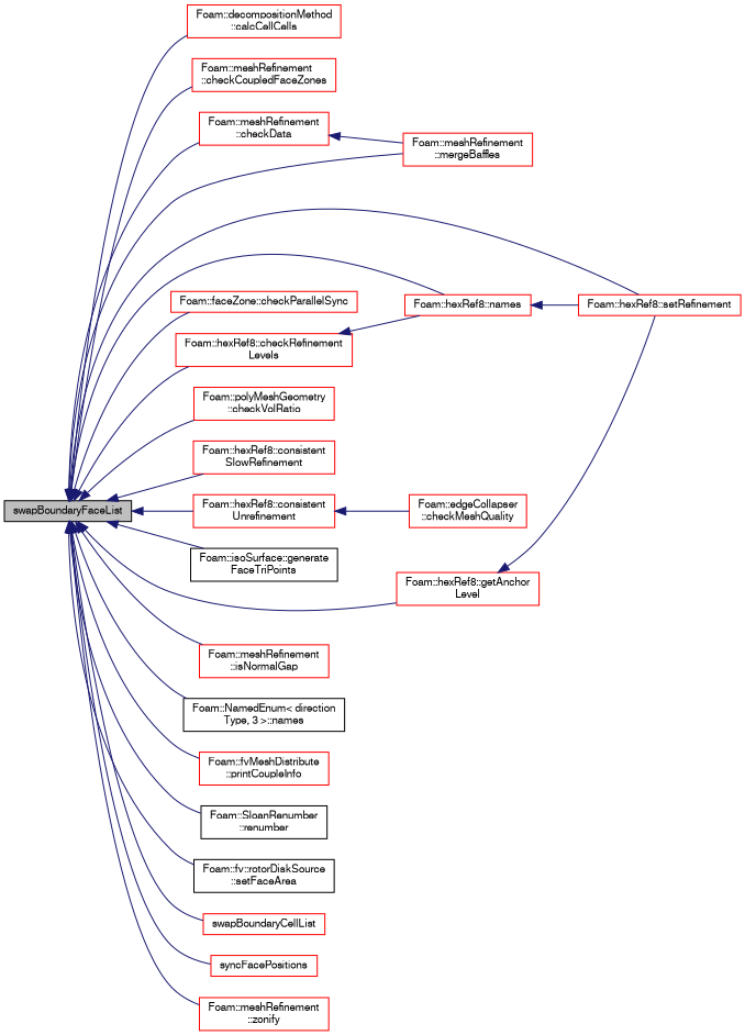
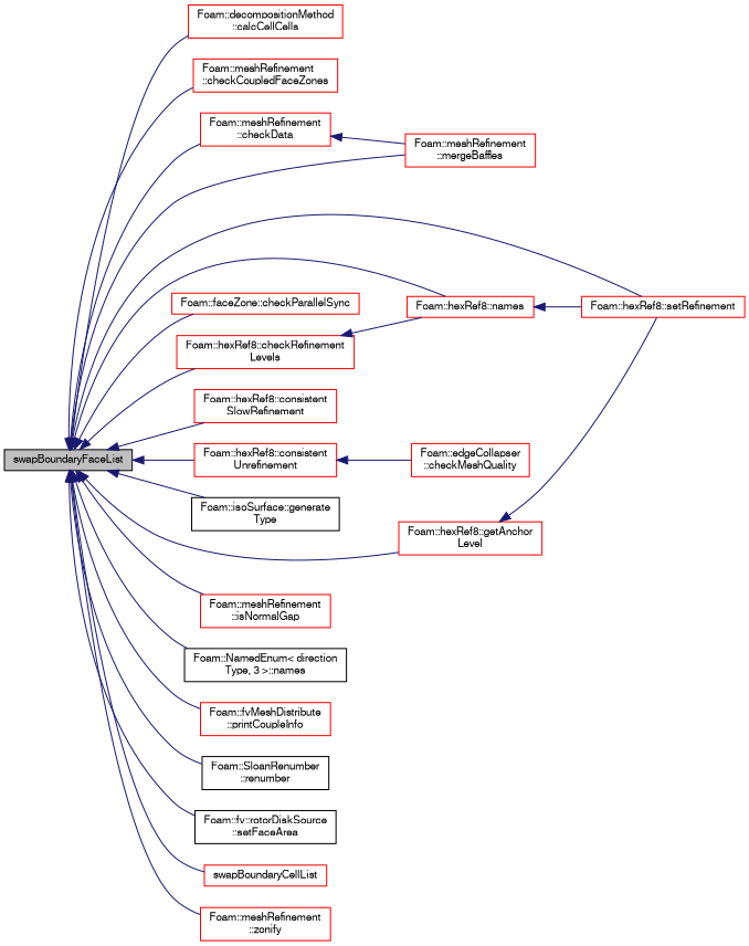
  digraph {
    rankdir=LR
    node [color=red fontname=FreeSans fontsize=10 shape=record]
    edge [color=midnightblue dir=back fontname=FreeSans fontsize=10 labelfontname=FreeSans labelfontsize=10 style=solid]
    n1 [color=black fillcolor=grey75 fontcolor=black height=0.2 label=swapBoundaryFaceList style=filled width=0.4]
    n2 [height=0.2 label="Foam::decompositionMethod\l::calcCellCells" width=0.4]
    n3 [height=0.2 label="Foam::meshRefinement\l::checkCoupledFaceZones" width=0.4]
    n4 [height=0.2 label="Foam::meshRefinement\l::checkData" width=0.4]
    n5 [height=0.2 label="Foam::meshRefinement\l::mergeBaffles" width=0.4]
    n6 [height=0.2 label="Foam::hexRef8::names" width=0.4]
    n7 [height=0.2 label="Foam::hexRef8::setRefinement" width=0.4]
    n8 [height=0.2 label="Foam::faceZone::checkParallelSync" width=0.4]
    n9 [height=0.2 label="Foam::hexRef8::checkRefinement\lLevels" width=0.4]
-   n10 [height=0.2 label="Foam::polyMeshGeometry\l::checkVolRatio" width=0.4]
    n11 [height=0.2 label="Foam::hexRef8::consistent\lSlowRefinement" width=0.4]
    n12 [height=0.2 label="Foam::hexRef8::consistent\lUnrefinement" width=0.4]
-   n13 [color=black height=0.2 label="Foam::isoSurface::generate\lFaceTriPoints" width=0.4]
+   n13 [color=black height=0.2 label="Foam::isoSurface::generate\lType" width=0.4]
    n14 [height=0.2 label="Foam::hexRef8::getAnchor\lLevel" width=0.4]
    n15 [height=0.2 label="Foam::meshRefinement\l::isNormalGap" width=0.4]
    n16 [color=black height=0.2 label="Foam::NamedEnum\< direction\lType, 3 \>::names" width=0.4]
    n17 [height=0.2 label="Foam::fvMeshDistribute\l::printCoupleInfo" width=0.4]
    n18 [color=black height=0.2 label="Foam::SloanRenumber\l::renumber" width=0.4]
    n19 [color=black height=0.2 label="Foam::fv::rotorDiskSource\l::setFaceArea" width=0.4]
    n20 [height=0.2 label=swapBoundaryCellList width=0.4]
-   n21 [height=0.2 label=syncFacePositions width=0.4]
    n22 [height=0.2 label="Foam::meshRefinement\l::zonify" width=0.4]
    n23 [height=0.2 label="Foam::edgeCollapser\l::checkMeshQuality" width=0.4]
    n1 -> n2
    n1 -> n3
    n1 -> n4
    n1 -> n5
    n1 -> n6
    n1 -> n7
    n1 -> n8
    n1 -> n9
-   n1 -> n10
    n1 -> n11
    n1 -> n12
    n1 -> n13
    n1 -> n14
    n1 -> n15
    n1 -> n16
    n1 -> n17
    n1 -> n18
    n1 -> n19
    n1 -> n20
-   n1 -> n21
    n1 -> n22
    n4 -> n5
    n6 -> n7
    n9 -> n6
    n12 -> n23
    n14 -> n7
  }
